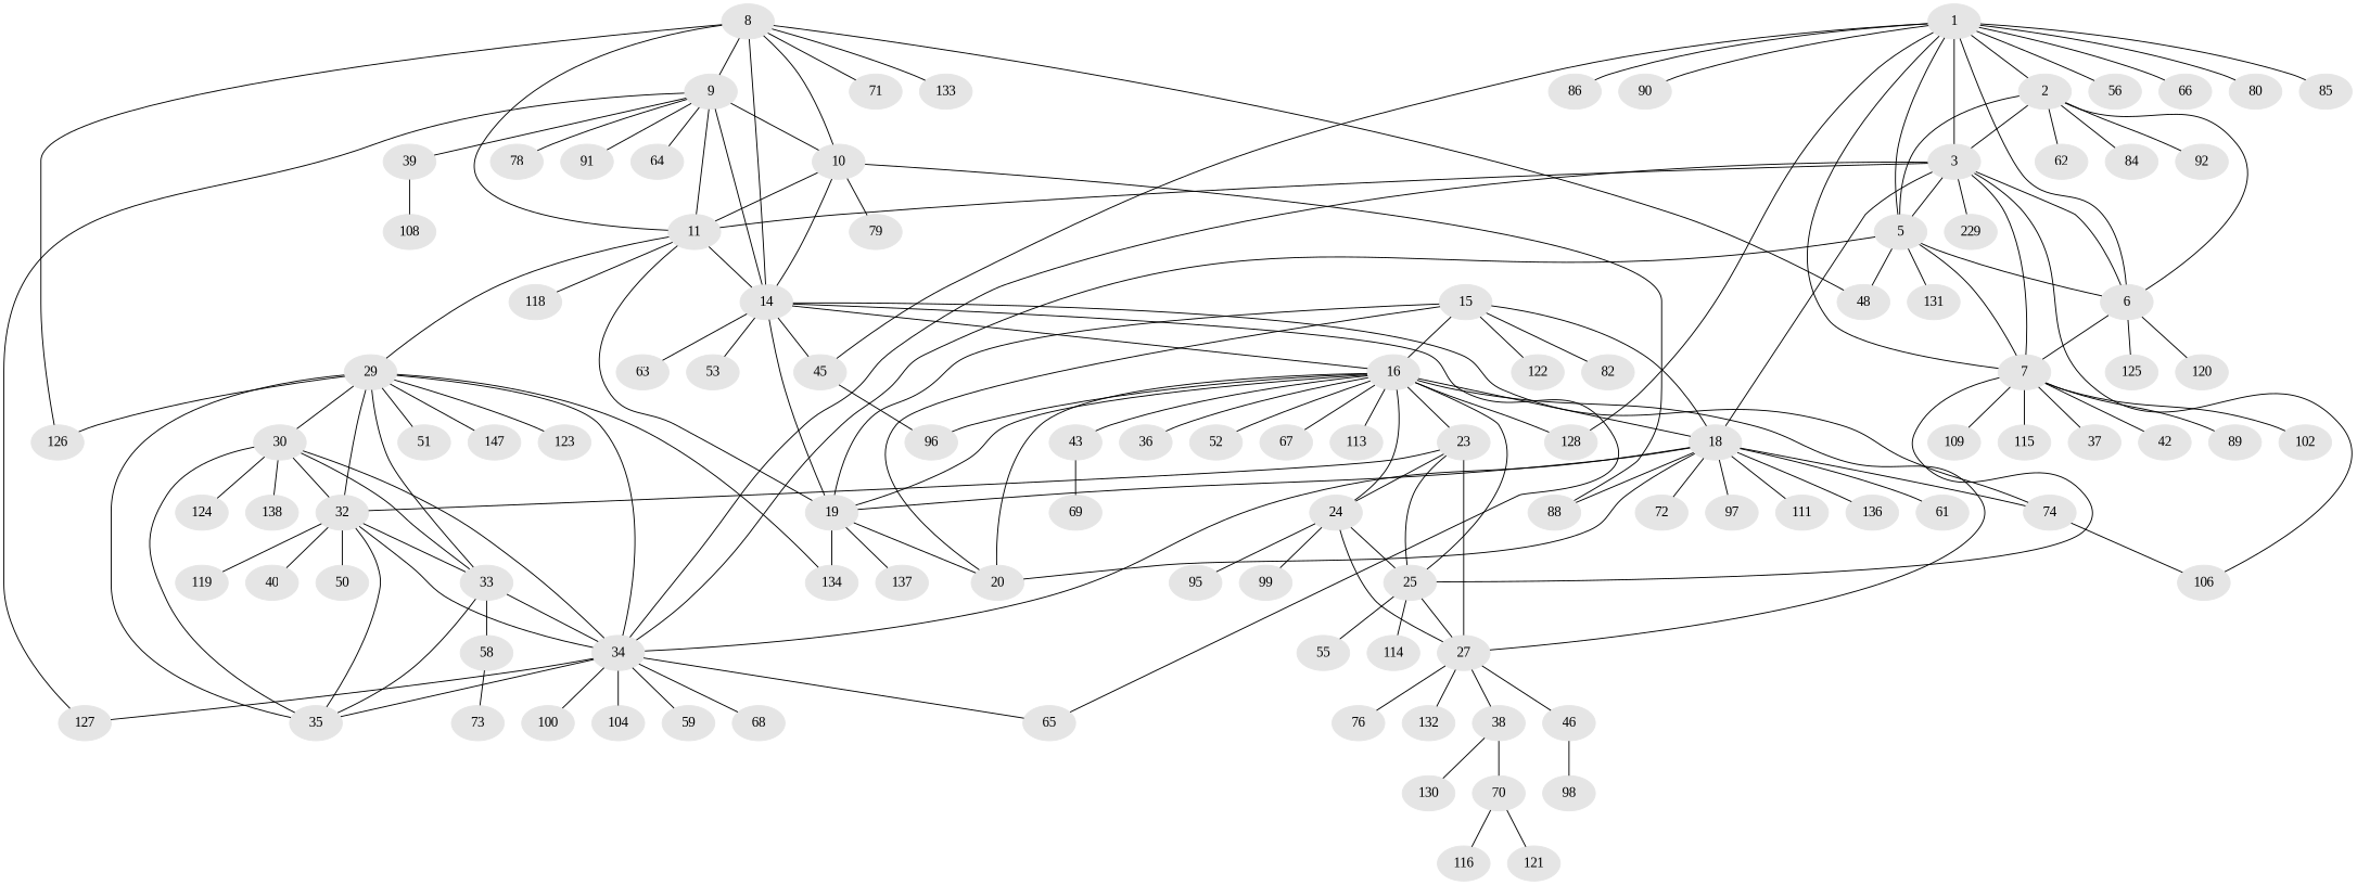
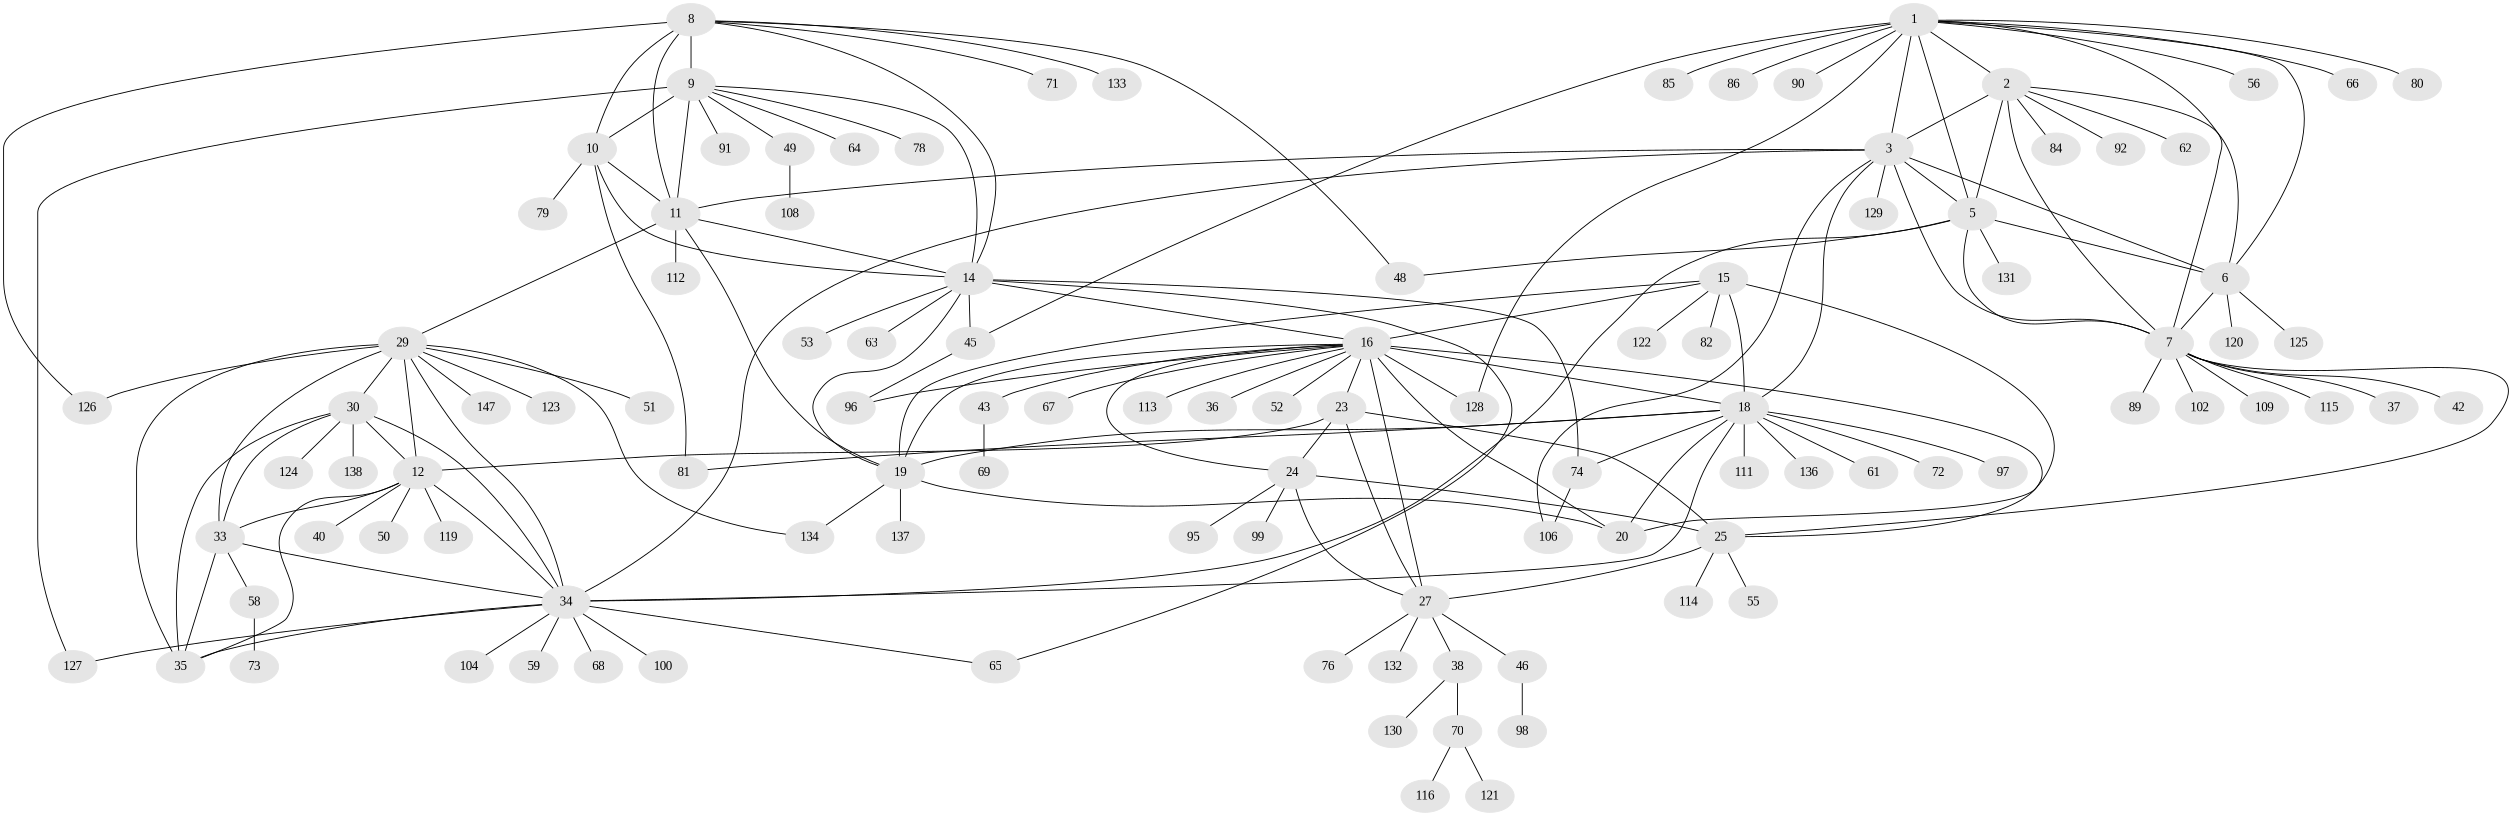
  graph {
    fontname="Liberation Serif"
    node [color=gray90 fontname="Liberation Serif" style=filled]
    edge [fontname="Liberation Serif"]
    1 [super="+94"]
    2 [super="+140"]
    3 [super="+4"]
    5 [super="+47"]
    6 [super="+112"]
    7 [super="+60"]
    45
    56
    66
    80
    85
    86
    90
    128 [super="+135"]
    62
    84
    92
    11 [super="+13"]
    18 [super="+21"]
    34 [super="+88"]
    106
-   129 [label=229]
+   129
    48
    131
    120
    125
    25 [super="+26"]
    37
    42
    89
    102
    109
    115
    96
    14 [super="+87"]
    19 [super="+139"]
    29 [super="+31"]
-   118
-   81 [label=88]
+   118 [label=112]
+   81
    74
    20
    61
    72
    97
    111
    136
    127
    65
    35
    59
    68
    100
    104
    27 [super="+28"]
    55
    114
    8 [super="+44"]
    9 [super="+12"]
    10 [super="+49"]
    71
    126
    133
-   39 [super="+110"]
+   39 [super="+110" label=49]
    64
    78
    91
    79
    16 [super="+22"]
    53
    63
    108
    134
    137
-   32 [super="+83"]
+   32 [super="+83" label=12]
    30 [super="+57"]
    33 [super="+77"]
    51
    n78 [label=147]
    123
    23 [super="+103"]
    24 [super="+41"]
    36
    43
    52
    67
    113
    15 [super="+17"]
    82
    122
    95
    99
    38 [super="+93"]
    46
    76 [super="+105"]
    132
    69
    40 [super="+54"]
    50
    119
    70 [super="+101"]
    130
    98
    124
    138
    58
    73 [super="+75"]
    116
    121
    1 -- 2
    1 -- 3 [weight=2]
    1 -- 5
    1 -- 6
    1 -- 7
    1 -- 45
    1 -- 56
    1 -- 66
    1 -- 80
    1 -- 85
    1 -- 86
    1 -- 90
    1 -- 128
    2 -- 3 [weight=2]
    2 -- 5
    2 -- 6
+   2 -- 7
    2 -- 62
    2 -- 84
    2 -- 92
    3 -- 5 [weight=2]
    3 -- 6 [weight=2]
    3 -- 7 [weight=2]
    3 -- 11
    3 -- 18
    3 -- 34
    3 -- 106
    3 -- 129
    5 -- 6
    5 -- 7
    5 -- 34
    5 -- 48
    5 -- 131
    6 -- 7
    6 -- 120
    6 -- 125
    7 -- 25
    7 -- 37
    7 -- 42
    7 -- 89
    7 -- 102
    7 -- 109
    7 -- 115
    45 -- 96
    11 -- 14 [weight=2]
    11 -- 19
    11 -- 29
    11 -- 118
    18 -- 34
    18 -- 19 [weight=2]
    18 -- 81
    18 -- 74
    18 -- 20 [weight=2]
    18 -- 61
    18 -- 72
    18 -- 97
    18 -- 111
    18 -- 136
    34 -- 127
    34 -- 65
    34 -- 35
    34 -- 59
    34 -- 68
    34 -- 100
    34 -- 104
    25 -- 27 [weight=4]
    25 -- 55
    25 -- 114
    14 -- 45
    14 -- 19
    14 -- 74
    14 -- 65
    14 -- 16
    14 -- 53
    14 -- 63
    19 -- 20
    19 -- 134
    19 -- 137
    29 -- 34 [weight=2]
    29 -- 35 [weight=2]
    29 -- 126
    29 -- 134
    29 -- 32 [weight=2]
    29 -- 30 [weight=2]
    29 -- 33 [weight=2]
    29 -- 51
    29 -- n78
    29 -- 123
    74 -- 106
    27 -- 38
    27 -- 46
    27 -- 76
    27 -- 132
    8 -- 11 [weight=2]
    8 -- 48
    8 -- 14
    8 -- 9 [weight=2]
    8 -- 10
    8 -- 71
    8 -- 126
    8 -- 133
    9 -- 11 [weight=4]
    9 -- 14 [weight=2]
    9 -- 127
    9 -- 10 [weight=2]
    9 -- 39
    9 -- 64
    9 -- 78
    9 -- 91
    10 -- 11 [weight=2]
    10 -- 14
    10 -- 81
    10 -- 79
    39 -- 108
    16 -- 128
    16 -- 18 [weight=2]
    16 -- 25 [weight=2]
    16 -- 96
    16 -- 19
    16 -- 20
    16 -- 27 [weight=2]
    16 -- 23
    16 -- 24
    16 -- 36
    16 -- 43
    16 -- 52
    16 -- 67
    16 -- 113
    32 -- 34
    32 -- 35
    32 -- 33
    32 -- 40
    32 -- 50
    32 -- 119
    30 -- 34
    30 -- 35
    30 -- 32
    30 -- 33
    30 -- 124
    30 -- 138
    33 -- 34
    33 -- 35
    33 -- 58
    23 -- 25 [weight=2]
    23 -- 27 [weight=2]
    23 -- 32
    23 -- 24
    24 -- 25 [weight=2]
    24 -- 27 [weight=2]
    24 -- 95
    24 -- 99
    43 -- 69
    15 -- 18 [weight=4]
    15 -- 19 [weight=2]
    15 -- 20 [weight=2]
    15 -- 16 [weight=2]
    15 -- 82
    15 -- 122
    38 -- 70
    38 -- 130
    46 -- 98
    70 -- 116
    70 -- 121
    58 -- 73
  }
